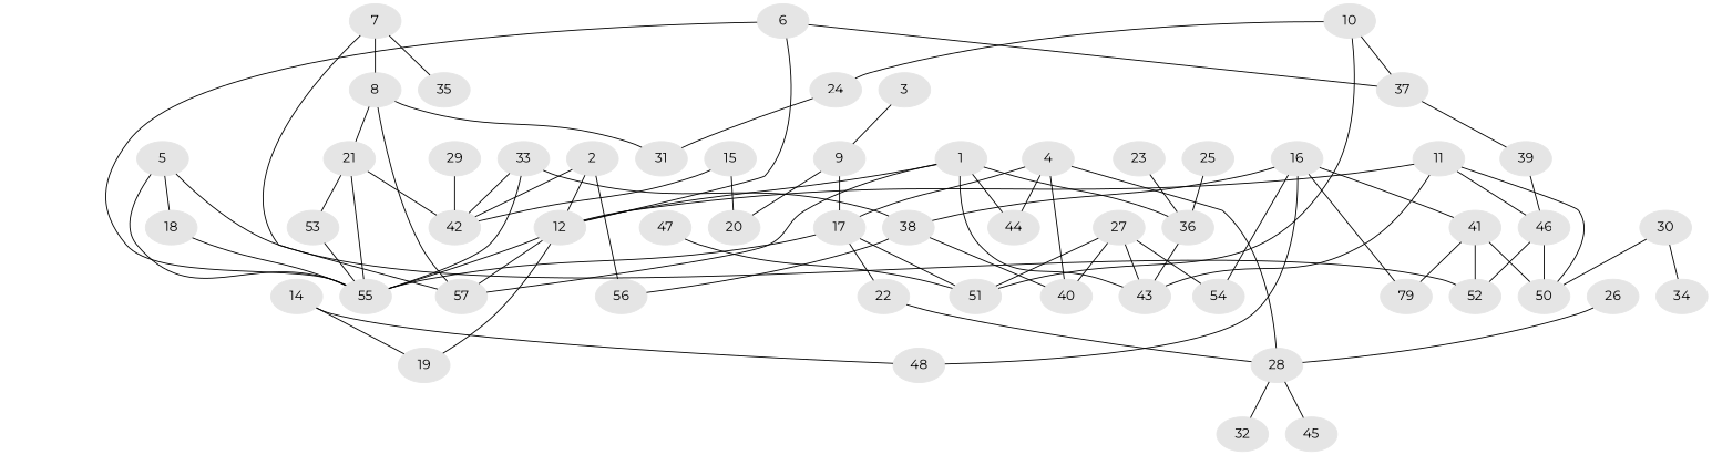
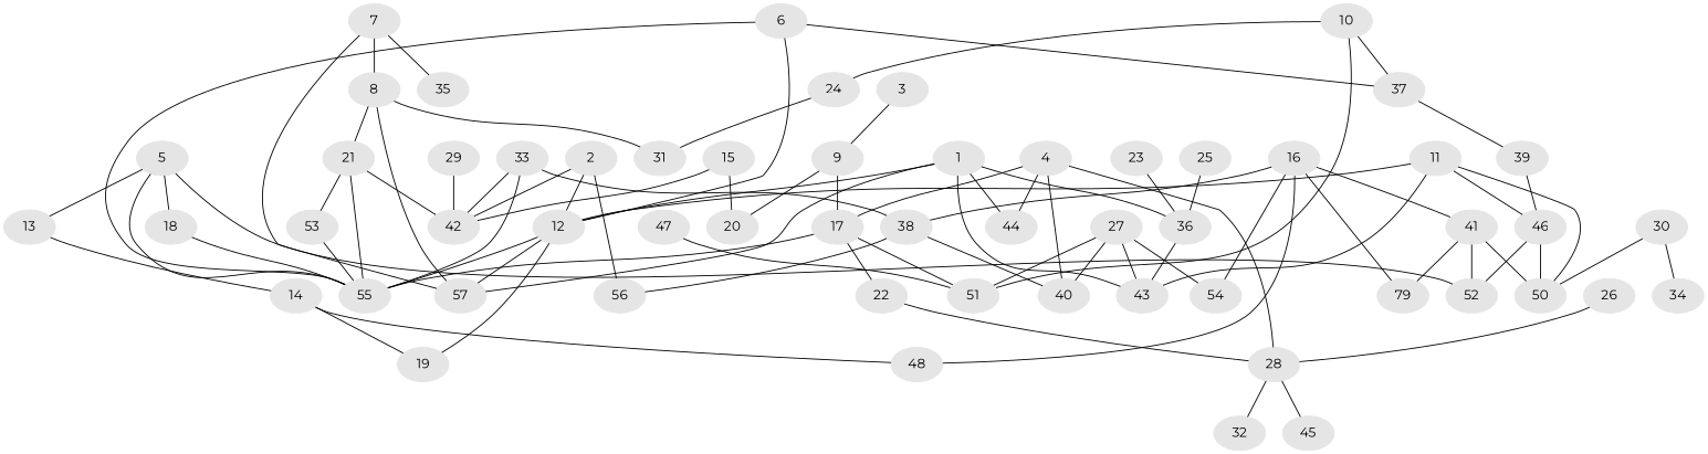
  graph {
    fontname=Montserrat
    node [color=gray90 fontname=Montserrat style=filled]
    edge [fontname=Montserrat weight=1.0]
    1
    12
    36
    43
    44
    57
    55
    19
    17
    51
    22
    2
    42
    56
    3
    9
    20
    4
    28
    40
    32
    45
    5
+   13
    18
    52
    14
    6
    37
    39
    7
    8
    35
    21
    31
    53
    10
    24
    11
    46
    50
    48
    15
    16
    38
    41
    n47 [label=79]
    54
    23
    25
    26
    27
    29
    30
    34
    33
    47
    1 -- 12
    1 -- 36
    1 -- 43
    1 -- 44
    1 -- 57
    12 -- 57
    12 -- 55
    12 -- 19
    36 -- 43
    17 -- 55
    17 -- 51
    17 -- 22
    22 -- 28
    2 -- 12
    2 -- 42
    2 -- 56
    3 -- 9
    9 -- 17
    9 -- 20
    4 -- 44
    4 -- 17
    4 -- 28
    4 -- 40
    28 -- 32
    28 -- 45
    5 -- 55
+   5 -- 13
    5 -- 18
    5 -- 52
+   13 -- 14
    18 -- 55
    14 -- 19
    14 -- 48
    6 -- 12
    6 -- 55
    6 -- 37
    37 -- 39
    39 -- 46
    7 -- 57
    7 -- 8
    7 -- 35
    8 -- 57
    8 -- 21
    8 -- 31
    21 -- 55
    21 -- 42
    21 -- 53
    53 -- 55
    10 -- 51
    10 -- 37
    10 -- 24
    24 -- 31
    11 -- 12
    11 -- 43
    11 -- 46
    11 -- 50
    46 -- 52
    46 -- 50
    15 -- 42
    15 -- 20
    16 -- 48
    16 -- 38
    16 -- 41 [weight=2.0]
    16 -- n47
    16 -- 54
    38 -- 56
    38 -- 40
    41 -- 52
    41 -- 50 [weight=2.0]
    41 -- n47
    23 -- 36
    25 -- 36
    26 -- 28
    27 -- 43
    27 -- 51
    27 -- 40
    27 -- 54
    29 -- 42
    30 -- 50
    30 -- 34
    33 -- 55
    33 -- 42
    33 -- 38
    47 -- 51
  }
